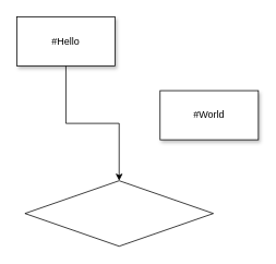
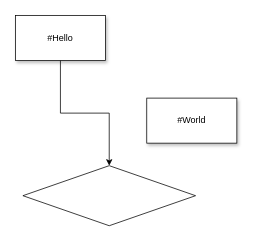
  <mxCell id="0" />
  <mxCell id="1" parent="0" />
  <mxCell id="2" value="#Hello" style="rounded=0;whiteSpace=wrap;html=1;verticalAlign=middle;shadow=1;" parent="1" vertex="1"><mxGeometry x="20" y="20" width="120" height="60" as="geometry" /></mxCell>
  <mxCell id="3" style="edgeStyle=orthogonalEdgeStyle;rounded=0;orthogonalLoop=1;jettySize=auto;html=1;entryX=0.5;entryY=0;entryDx=0;entryDy=0;" parent="1" source="2" target="4" edge="1"><mxGeometry relative="1" as="geometry" /></mxCell>
  <mxCell id="4" value="" style="rhombus;whiteSpace=wrap;html=1;" parent="1" vertex="1"><mxGeometry x="30" y="220" width="230" height="80" as="geometry" /></mxCell>
- <mxCell id="5" value="#World" style="whiteSpace=wrap;html=1;shadow=1;verticalAlign=middle;" vertex="1" parent="1"><mxGeometry x="195" y="110" width="120" height="60" as="geometry" /></mxCell>
+ <mxCell id="5" value="#World" style="whiteSpace=wrap;html=1;shadow=1;verticalAlign=middle;" vertex="1" parent="1"><mxGeometry x="195" y="130" width="120" height="60" as="geometry" /></mxCell>
